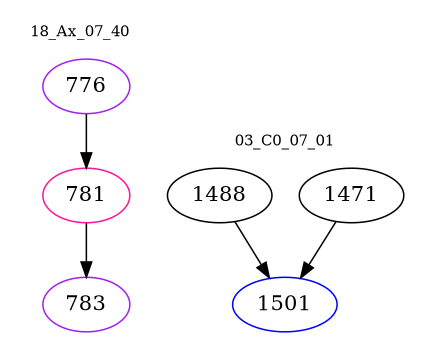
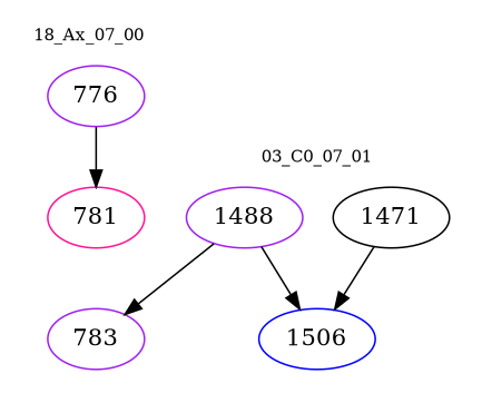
  digraph {
    node [color=purple]
    edge [color=black]
    n1 [label=776]
    n2 [color=deeppink label=781]
    n3 [label=783]
    n4 [color=black label=1471]
-   n5 [color=blue label=1501]
-   n6 [color=black label=1488]
+   n5 [color=blue label=1506]
+   n6 [label=1488]
    subgraph cluster_1 {
      color=white
      fontsize=10
-     label="18_Ax_07_40"
+     label="18_Ax_07_00"
      n1
      n2
      n3
    }
    subgraph cluster_2 {
      color=white
      fontsize=10
      label="03_C0_07_01"
      n4
      n5
      n6
    }
    n1 -> n2
-   n2 -> n3
+   n6 -> n3
    n4 -> n5
    n6 -> n5
  }
